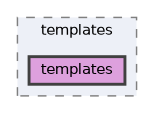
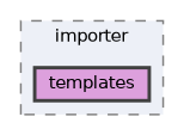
  digraph {
    compound=true
    n1 [color=grey25 fillcolor=plum fontname=Helvetica fontsize=10 height=0.2 label=templates shape=box style="filled,bold" width=0.4]
    subgraph cluster_1 {
      bgcolor="#edf0f7"
      fontname=Helvetica
      fontsize=10
-     label=templates
+     label=importer
      pencolor=grey50
      style="filled,dashed"
      n1
    }
  }
